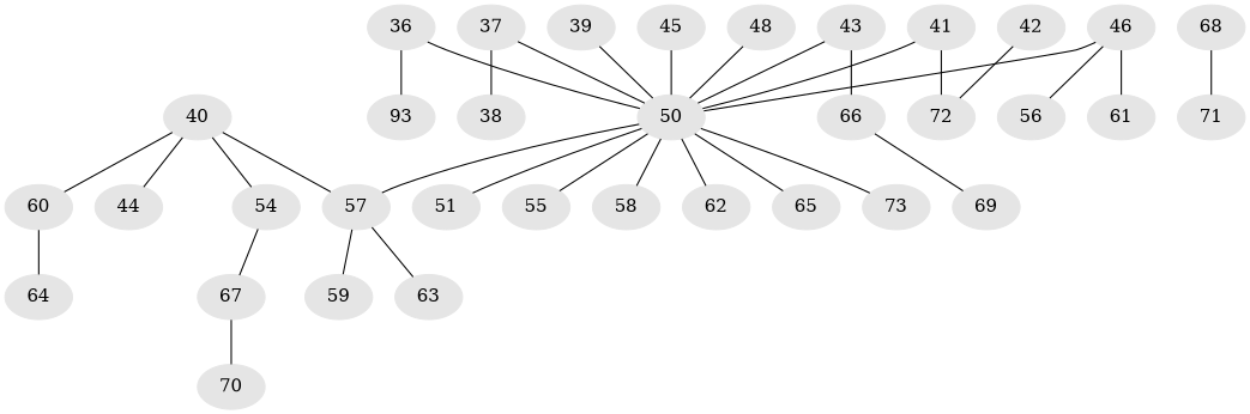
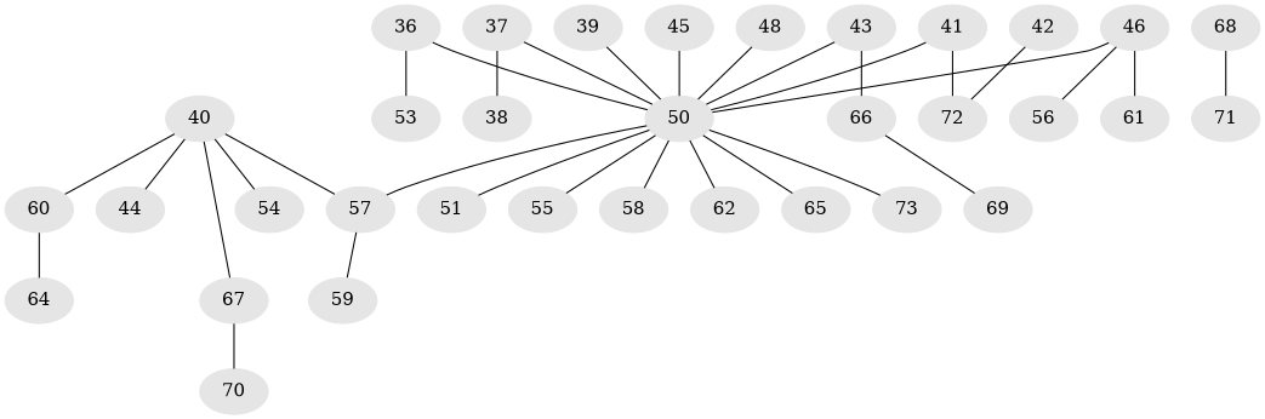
  graph {
    node [color=gray90 style=filled]
    50 [super="+21+32+49+28+35+30+29+33+34"]
    57 [super="+52"]
    51
    55
    58
    62
    65
    73 [super="+31"]
    36
-   53 [label=93]
+   53
    37
    38
    39
    40 [super="+25"]
    44
    54
    60
    67
    59
-   63
    64
    70
    41 [super="+10"]
    72 [super="+19"]
    42
    43
    66
    69
    45
    46
    56
    61
    48
    68
    71
    50 -- 57
    50 -- 51
    50 -- 55
    50 -- 58
    50 -- 62
    50 -- 65
    50 -- 73
    57 -- 59
-   57 -- 63
    36 -- 50
    36 -- 53
    37 -- 50
    37 -- 38
    39 -- 50
    40 -- 57
    40 -- 44
    40 -- 54
    40 -- 60
-   54 -- 67
+   40 -- 67
    60 -- 64
    67 -- 70
    41 -- 50
    41 -- 72
    42 -- 72
    43 -- 50
    43 -- 66
    66 -- 69
    45 -- 50
    46 -- 50
    46 -- 56
    46 -- 61
    48 -- 50
    68 -- 71
  }
